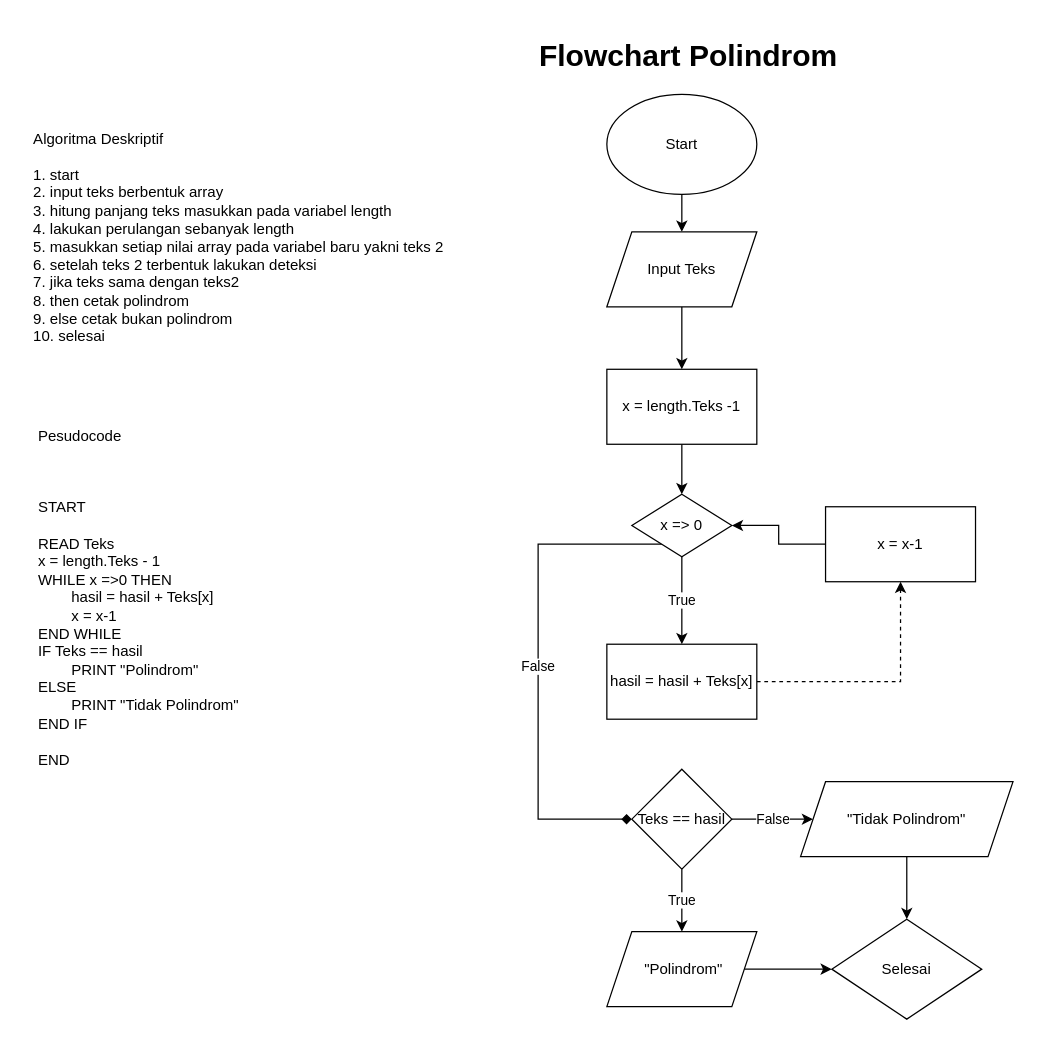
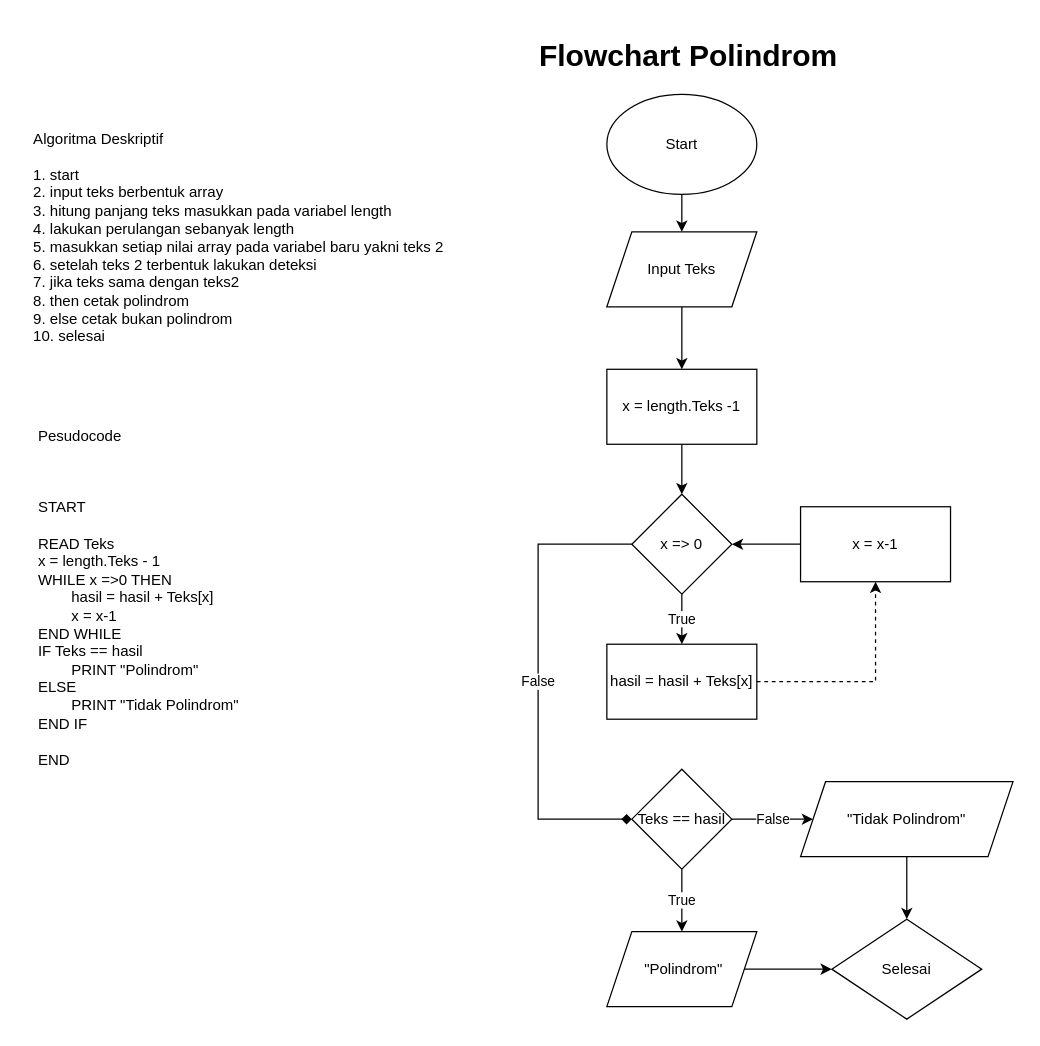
  <mxCell id="0" />
  <mxCell id="1" parent="0" />
  <mxCell id="2" value="&lt;div style=&quot;text-align: left&quot;&gt;&lt;span&gt;Algoritma Deskriptif&lt;/span&gt;&lt;/div&gt;&lt;div style=&quot;text-align: justify&quot;&gt;&lt;br&gt;&lt;/div&gt;&lt;div style=&quot;text-align: justify&quot;&gt;1. start&lt;/div&gt;&lt;div style=&quot;text-align: justify&quot;&gt;2. input teks berbentuk array&lt;/div&gt;&lt;div style=&quot;text-align: justify&quot;&gt;3. hitung panjang teks masukkan pada variabel length&lt;/div&gt;&lt;div style=&quot;text-align: justify&quot;&gt;4. lakukan perulangan sebanyak length&lt;/div&gt;&lt;div style=&quot;text-align: justify&quot;&gt;5. masukkan setiap nilai array pada variabel baru yakni teks 2&lt;/div&gt;&lt;div style=&quot;text-align: justify&quot;&gt;6. setelah teks 2 terbentuk lakukan deteksi&lt;/div&gt;&lt;div style=&quot;text-align: justify&quot;&gt;7. jika teks sama dengan teks2&lt;/div&gt;&lt;div style=&quot;text-align: justify&quot;&gt;8. then cetak polindrom&lt;/div&gt;&lt;div style=&quot;text-align: justify&quot;&gt;9. else cetak bukan polindrom&lt;/div&gt;&lt;div style=&quot;text-align: justify&quot;&gt;10. selesai&amp;nbsp;&lt;/div&gt;" style="text;html=1;align=center;verticalAlign=middle;resizable=0;points=[];autosize=1;strokeColor=none;fillColor=none;" parent="1" vertex="1"><mxGeometry x="20" y="105" width="340" height="170" as="geometry" /></mxCell>
  <mxCell id="3" value="&lt;div style=&quot;text-align: left&quot;&gt;&lt;span&gt;Pesudocode&lt;/span&gt;&lt;/div&gt;&lt;div style=&quot;text-align: left&quot;&gt;&lt;br&gt;&lt;/div&gt;&lt;div style=&quot;text-align: justify&quot;&gt;&lt;br&gt;&lt;/div&gt;&lt;div style=&quot;text-align: justify&quot;&gt;&lt;br&gt;&lt;/div&gt;&lt;div style=&quot;text-align: justify&quot;&gt;START&lt;/div&gt;&lt;div style=&quot;text-align: justify&quot;&gt;&lt;br&gt;&lt;/div&gt;&lt;div style=&quot;text-align: justify&quot;&gt;READ Teks&lt;/div&gt;&lt;div style=&quot;text-align: justify&quot;&gt;x = length.Teks - 1&lt;/div&gt;&lt;div style=&quot;text-align: justify&quot;&gt;WHILE x =&amp;gt;0 THEN&lt;/div&gt;&lt;div style=&quot;text-align: justify&quot;&gt;&lt;span style=&quot;white-space: pre&quot;&gt;&#09;&lt;/span&gt;hasil = hasil + Teks[x]&lt;br&gt;&lt;/div&gt;&lt;div style=&quot;text-align: justify&quot;&gt;&lt;span style=&quot;white-space: pre&quot;&gt;&#09;&lt;/span&gt;x&amp;nbsp;= x-1&lt;br&gt;&lt;/div&gt;&lt;div style=&quot;text-align: justify&quot;&gt;END WHILE&lt;/div&gt;&lt;div style=&quot;text-align: justify&quot;&gt;IF Teks == hasil&lt;/div&gt;&lt;div style=&quot;text-align: justify&quot;&gt;&lt;span style=&quot;white-space: pre&quot;&gt;&#09;&lt;/span&gt;PRINT &quot;Polindrom&quot;&lt;br&gt;&lt;/div&gt;&lt;div style=&quot;text-align: justify&quot;&gt;ELSE&lt;/div&gt;&lt;div style=&quot;text-align: justify&quot;&gt;&lt;span style=&quot;white-space: pre&quot;&gt;&#09;&lt;/span&gt;PRINT &quot;Tidak Polindrom&quot;&lt;br&gt;&lt;/div&gt;&lt;div style=&quot;text-align: justify&quot;&gt;END IF&lt;/div&gt;&lt;div style=&quot;text-align: justify&quot;&gt;&lt;br&gt;&lt;/div&gt;&lt;div style=&quot;text-align: justify&quot;&gt;END&lt;/div&gt;&lt;div style=&quot;text-align: justify&quot;&gt;&lt;br&gt;&lt;/div&gt;" style="text;html=1;align=center;verticalAlign=middle;resizable=0;points=[];autosize=1;strokeColor=none;fillColor=none;" parent="1" vertex="1"><mxGeometry x="20" y="340" width="180" height="290" as="geometry" /></mxCell>
  <mxCell id="4" style="edgeStyle=orthogonalEdgeStyle;rounded=0;orthogonalLoop=1;jettySize=auto;html=1;" parent="1" source="5" target="7" edge="1"><mxGeometry relative="1" as="geometry" /></mxCell>
  <mxCell id="5" value="Start" style="ellipse;whiteSpace=wrap;html=1;" parent="1" vertex="1"><mxGeometry x="485" y="75" width="120" height="80" as="geometry" /></mxCell>
  <mxCell id="6" style="edgeStyle=orthogonalEdgeStyle;rounded=0;orthogonalLoop=1;jettySize=auto;html=1;" parent="1" source="7" target="9" edge="1"><mxGeometry relative="1" as="geometry" /></mxCell>
  <mxCell id="7" value="Input Teks" style="shape=parallelogram;perimeter=parallelogramPerimeter;whiteSpace=wrap;html=1;fixedSize=1;" parent="1" vertex="1"><mxGeometry x="485" y="185" width="120" height="60" as="geometry" /></mxCell>
  <mxCell id="8" style="edgeStyle=orthogonalEdgeStyle;rounded=0;orthogonalLoop=1;jettySize=auto;html=1;entryX=0.5;entryY=0;entryDx=0;entryDy=0;" parent="1" source="9" target="12" edge="1"><mxGeometry relative="1" as="geometry" /></mxCell>
  <mxCell id="9" value="x = length.Teks -1" style="rounded=0;whiteSpace=wrap;html=1;" parent="1" vertex="1"><mxGeometry x="485" y="295" width="120" height="60" as="geometry" /></mxCell>
  <mxCell id="10" value="True" style="edgeStyle=orthogonalEdgeStyle;rounded=0;orthogonalLoop=1;jettySize=auto;html=1;" parent="1" source="12" target="14" edge="1"><mxGeometry relative="1" as="geometry" /></mxCell>
  <mxCell id="11" value="False" style="edgeStyle=orthogonalEdgeStyle;rounded=0;orthogonalLoop=1;jettySize=auto;html=1;entryX=0;entryY=0.5;entryDx=0;entryDy=0;endArrow=diamond;" parent="1" source="12" target="19" edge="1"><mxGeometry relative="1" as="geometry"><Array as="points"><mxPoint x="430" y="435" /><mxPoint x="430" y="655" /></Array></mxGeometry></mxCell>
- <mxCell id="12" value="x =&amp;gt; 0" style="rhombus;whiteSpace=wrap;html=1;" parent="1" vertex="1"><mxGeometry x="505" y="395" width="80" height="50" as="geometry" /></mxCell>
+ <mxCell id="12" value="x =&amp;gt; 0" style="rhombus;whiteSpace=wrap;html=1;" parent="1" vertex="1"><mxGeometry x="505" y="395" width="80" height="80" as="geometry" /></mxCell>
  <mxCell id="13" style="edgeStyle=orthogonalEdgeStyle;rounded=0;orthogonalLoop=1;jettySize=auto;html=1;entryX=0.5;entryY=1;entryDx=0;entryDy=0;dashed=1;" parent="1" source="14" target="16" edge="1"><mxGeometry relative="1" as="geometry" /></mxCell>
  <mxCell id="14" value="hasil = hasil + Teks[x]" style="rounded=0;whiteSpace=wrap;html=1;" parent="1" vertex="1"><mxGeometry x="485" y="515" width="120" height="60" as="geometry" /></mxCell>
  <mxCell id="15" style="edgeStyle=orthogonalEdgeStyle;rounded=0;orthogonalLoop=1;jettySize=auto;html=1;" parent="1" source="16" target="12" edge="1"><mxGeometry relative="1" as="geometry" /></mxCell>
- <mxCell id="16" value="x = x-1" style="rounded=0;whiteSpace=wrap;html=1;" parent="1" vertex="1"><mxGeometry x="660" y="405" width="120" height="60" as="geometry" /></mxCell>
+ <mxCell id="16" value="x = x-1" style="rounded=0;whiteSpace=wrap;html=1;" parent="1" vertex="1"><mxGeometry x="640" y="405" width="120" height="60" as="geometry" /></mxCell>
  <mxCell id="17" value="True" style="edgeStyle=orthogonalEdgeStyle;rounded=0;orthogonalLoop=1;jettySize=auto;html=1;" parent="1" source="19" target="21" edge="1"><mxGeometry relative="1" as="geometry" /></mxCell>
  <mxCell id="18" value="False" style="edgeStyle=orthogonalEdgeStyle;rounded=0;orthogonalLoop=1;jettySize=auto;html=1;" parent="1" source="19" target="23" edge="1"><mxGeometry relative="1" as="geometry" /></mxCell>
  <mxCell id="19" value="Teks == hasil" style="rhombus;whiteSpace=wrap;html=1;" parent="1" vertex="1"><mxGeometry x="505" y="615" width="80" height="80" as="geometry" /></mxCell>
  <mxCell id="20" style="edgeStyle=orthogonalEdgeStyle;rounded=0;orthogonalLoop=1;jettySize=auto;html=1;entryX=0;entryY=0.5;entryDx=0;entryDy=0;" parent="1" source="21" target="24" edge="1"><mxGeometry relative="1" as="geometry" /></mxCell>
  <mxCell id="21" value="&amp;nbsp;&quot;Polindrom&quot;" style="shape=parallelogram;perimeter=parallelogramPerimeter;whiteSpace=wrap;html=1;fixedSize=1;" parent="1" vertex="1"><mxGeometry x="485" y="745" width="120" height="60" as="geometry" /></mxCell>
  <mxCell id="22" style="edgeStyle=orthogonalEdgeStyle;rounded=0;orthogonalLoop=1;jettySize=auto;html=1;entryX=0.5;entryY=0;entryDx=0;entryDy=0;" parent="1" source="23" target="24" edge="1"><mxGeometry relative="1" as="geometry" /></mxCell>
  <mxCell id="23" value="&quot;Tidak Polindrom&quot;" style="shape=parallelogram;perimeter=parallelogramPerimeter;whiteSpace=wrap;html=1;fixedSize=1;" parent="1" vertex="1"><mxGeometry x="640" y="625" width="170" height="60" as="geometry" /></mxCell>
  <mxCell id="24" value="Selesai" style="rhombus;whiteSpace=wrap;html=1;" parent="1" vertex="1"><mxGeometry x="665" y="735" width="120" height="80" as="geometry" /></mxCell>
  <mxCell id="25" value="&lt;h1&gt;Flowchart Polindrom&lt;/h1&gt;" style="text;html=1;align=center;verticalAlign=middle;resizable=0;points=[];autosize=1;strokeColor=none;fillColor=none;" parent="1" vertex="1"><mxGeometry x="425" y="20" width="250" height="50" as="geometry" /></mxCell>
